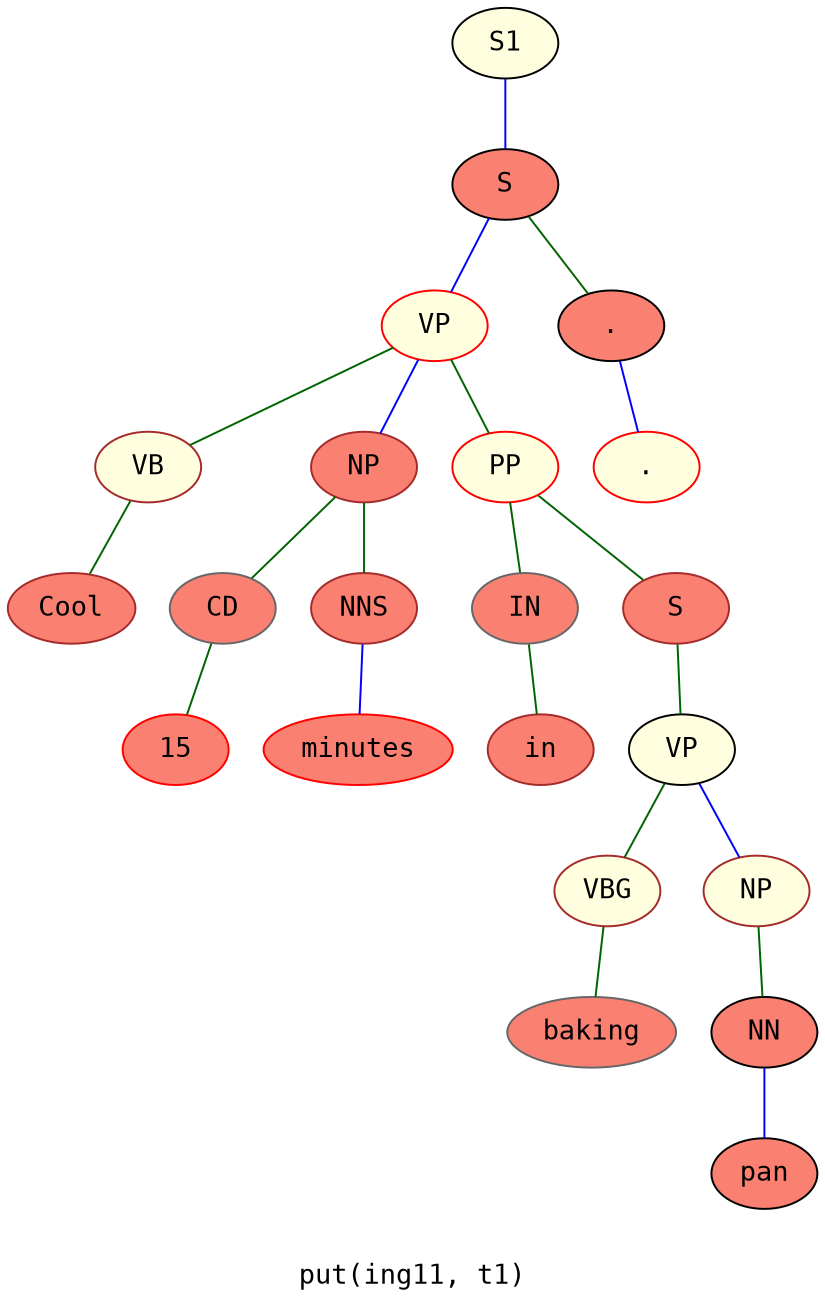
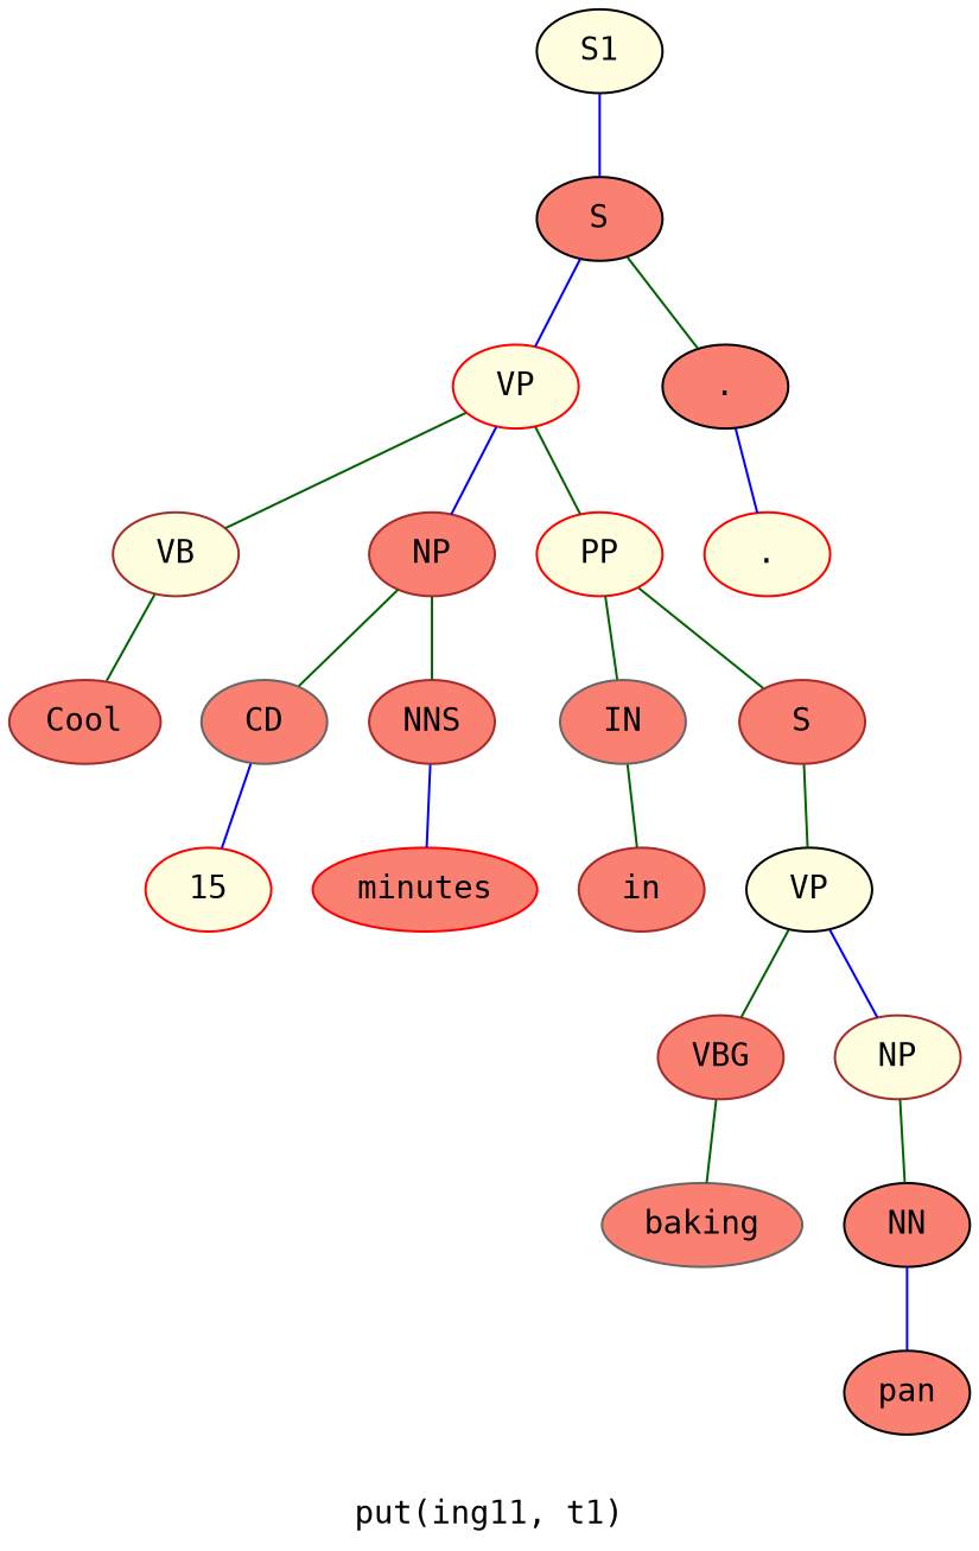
  graph {
    fontname="DejaVu Sans Mono"
    label="put(ing11, t1)"
    node [color=brown fillcolor=salmon fontname="DejaVu Sans Mono" style=filled]
    edge [color=darkgreen fontname="DejaVu Sans Mono"]
    n1 [color=black fillcolor=lightyellow label=S1]
    n2 [color=black label=S]
    n3 [color=red fillcolor=lightyellow label=VP]
    n4 [color=black label="."]
    n5 [fillcolor=lightyellow label=VB]
    n6 [label=NP]
    n7 [color=red fillcolor=lightyellow label=PP]
    n8 [color=red fillcolor=lightyellow label="."]
    n9 [label=Cool]
    n10 [color=gray40 label=CD]
    n11 [label=NNS]
    n12 [color=gray40 label=IN]
    n13 [label=S]
-   n14 [color=red label=15]
+   n14 [color=red fillcolor=lightyellow label=15]
    n15 [color=red label=minutes]
    n16 [label=in]
    n17 [color=black fillcolor=lightyellow label=VP]
-   n18 [fillcolor=lightyellow label=VBG]
+   n18 [label=VBG]
    n19 [fillcolor=lightyellow label=NP]
    n20 [color=gray40 label=baking]
    n21 [color=black label=NN]
    n22 [color=black label=pan]
    n1 -- n2 [color=blue]
    n2 -- n3 [color=blue]
    n2 -- n4
    n3 -- n5
    n3 -- n6 [color=blue]
    n3 -- n7
    n4 -- n8 [color=blue]
    n5 -- n9
    n6 -- n10
    n6 -- n11
    n7 -- n12
    n7 -- n13
-   n10 -- n14
+   n10 -- n14 [color=blue]
    n11 -- n15 [color=blue]
    n12 -- n16
    n13 -- n17
    n17 -- n18
    n17 -- n19 [color=blue]
    n18 -- n20
    n19 -- n21
    n21 -- n22 [color=blue]
  }
